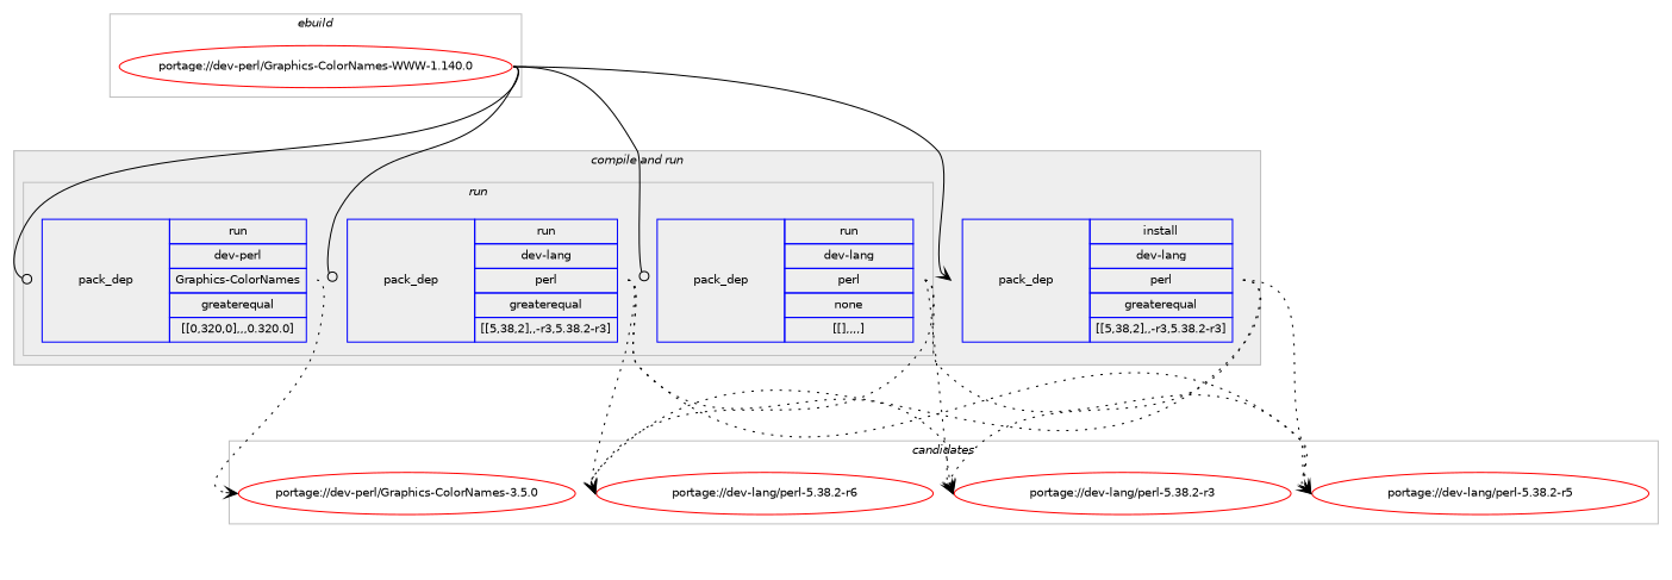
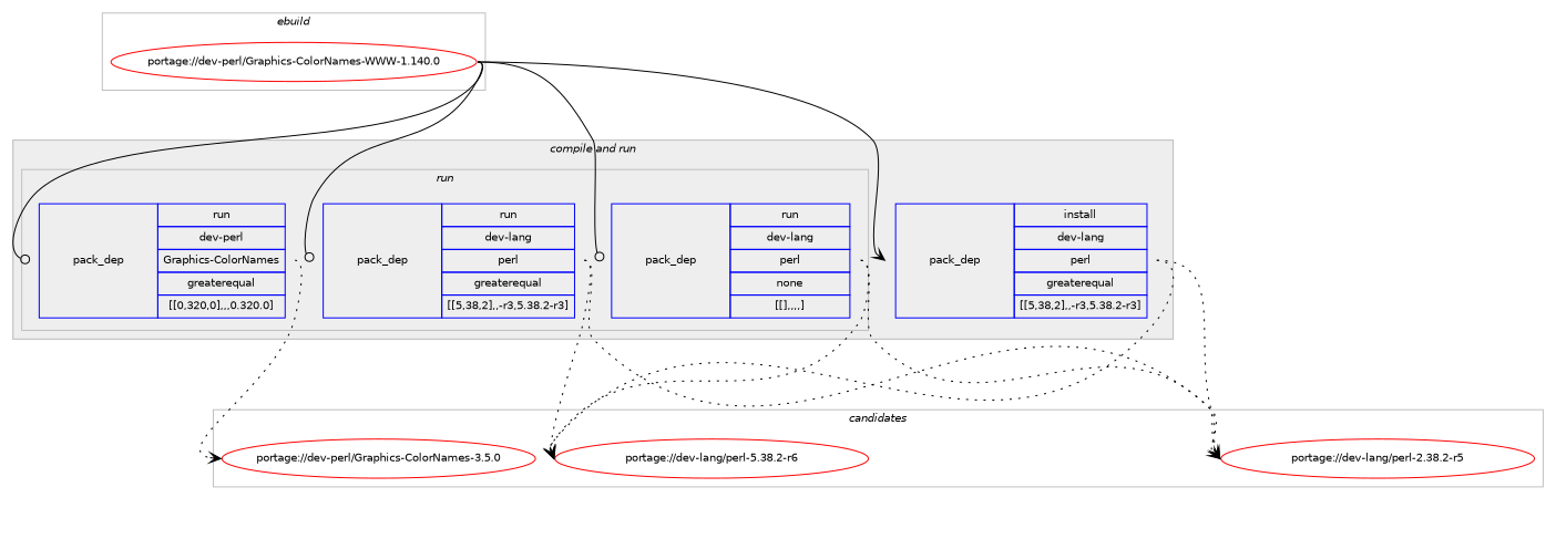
  digraph {
    compound=true
    concentrate=true
    fontname=Helvetica
    fontsize=10
    newrank=true
    rankdir=TB
    ranksep=1.5
    node [color=red fontname=Helvetica fontsize=10]
    edge [arrowhead=vee headport=w style=dotted tailport=e weight=100]
    n1 [label="portage://dev-perl/Graphics-ColorNames-WWW-1.140.0" width=4]
    n2 [color=blue label=<<TABLE BORDER="0" CELLBORDER="1" CELLSPACING="0" CELLPADDING="4" WIDTH="220"><TR><TD ROWSPAN="6" CELLPADDING="30">pack_dep</TD></TR><TR><TD WIDTH="110">install</TD></TR><TR><TD>dev-lang</TD></TR><TR><TD>perl</TD></TR><TR><TD>greaterequal</TD></TR><TR><TD>[[5,38,2],,-r3,5.38.2-r3]</TD></TR></TABLE>> shape=none]
    n3 [color=blue label=<<TABLE BORDER="0" CELLBORDER="1" CELLSPACING="0" CELLPADDING="4" WIDTH="220"><TR><TD ROWSPAN="6" CELLPADDING="30">pack_dep</TD></TR><TR><TD WIDTH="110">run</TD></TR><TR><TD>dev-lang</TD></TR><TR><TD>perl</TD></TR><TR><TD>greaterequal</TD></TR><TR><TD>[[5,38,2],,-r3,5.38.2-r3]</TD></TR></TABLE>> shape=none]
    n4 [color=blue label=<<TABLE BORDER="0" CELLBORDER="1" CELLSPACING="0" CELLPADDING="4" WIDTH="220"><TR><TD ROWSPAN="6" CELLPADDING="30">pack_dep</TD></TR><TR><TD WIDTH="110">run</TD></TR><TR><TD>dev-lang</TD></TR><TR><TD>perl</TD></TR><TR><TD>none</TD></TR><TR><TD>[[],,,,]</TD></TR></TABLE>> shape=none]
    n5 [color=blue label=<<TABLE BORDER="0" CELLBORDER="1" CELLSPACING="0" CELLPADDING="4" WIDTH="220"><TR><TD ROWSPAN="6" CELLPADDING="30">pack_dep</TD></TR><TR><TD WIDTH="110">run</TD></TR><TR><TD>dev-perl</TD></TR><TR><TD>Graphics-ColorNames</TD></TR><TR><TD>greaterequal</TD></TR><TR><TD>[[0,320,0],,,0.320.0]</TD></TR></TABLE>> shape=none]
    n6 [label="portage://dev-lang/perl-5.38.2-r6" width=4]
-   n7 [label="portage://dev-lang/perl-5.38.2-r5" width=4]
-   n8 [label="portage://dev-lang/perl-5.38.2-r3" width=4]
+   n7 [label="portage://dev-lang/perl-2.38.2-r5" width=4]
    n9 [label="portage://dev-perl/Graphics-ColorNames-3.5.0" width=4]
    subgraph cluster_1 {
      color=gray
      label=<<i>ebuild</i>>
      n1
    }
    subgraph cluster_2 {
      color=gray
      label=<<i>dependencies</i>>
      subgraph cluster_3 {
        color=gray
        fillcolor="#eeeeee"
        label=<<i>compile</i>>
        style=filled
        subgraph sub_4 {
          color=gray
          fillcolor="#eeeeee"
          label=<<i>compile</i>>
          style=filled
          n2
        }
      }
      subgraph cluster_5 {
        color=gray
        fillcolor="#eeeeee"
        label=<<i>compile and run</i>>
        style=filled
      }
      subgraph cluster_6 {
        color=gray
        fillcolor="#eeeeee"
        label=<<i>run</i>>
        style=filled
        subgraph sub_7 {
          color=gray
          fillcolor="#eeeeee"
          label=<<i>run</i>>
          style=filled
          n3
        }
        subgraph sub_8 {
          color=gray
          fillcolor="#eeeeee"
          label=<<i>run</i>>
          style=filled
          n4
        }
        subgraph sub_9 {
          color=gray
          fillcolor="#eeeeee"
          label=<<i>run</i>>
          style=filled
          n5
        }
      }
    }
    subgraph cluster_10 {
      color=gray
      label=<<i>candidates</i>>
      rank=same
      subgraph sub_11 {
        color=black
        label=<<i>candidates</i>>
        nodesep=1
        rank=same
        n6
        n7
-       n8
      }
      subgraph sub_12 {
        color=black
        label=<<i>candidates</i>>
        nodesep=1
        rank=same
        n6
        n7
-       n8
      }
      subgraph sub_13 {
        color=black
        label=<<i>candidates</i>>
        nodesep=1
        rank=same
        n6
        n7
-       n8
      }
      subgraph sub_14 {
        color=black
        label=<<i>candidates</i>>
        nodesep=1
        rank=same
        n9
      }
    }
    n1 -> n2 [style=solid weight=20]
    n1 -> n3 [arrowhead=odot style=solid weight=20]
    n1 -> n4 [arrowhead=odot style=solid weight=20]
    n1 -> n5 [arrowhead=odot style=solid weight=20]
    n2 -> n6
    n2 -> n7
-   n2 -> n8
    n3 -> n6
    n3 -> n7
-   n3 -> n8
    n4 -> n6
    n4 -> n7
-   n4 -> n8
    n5 -> n9
  }
